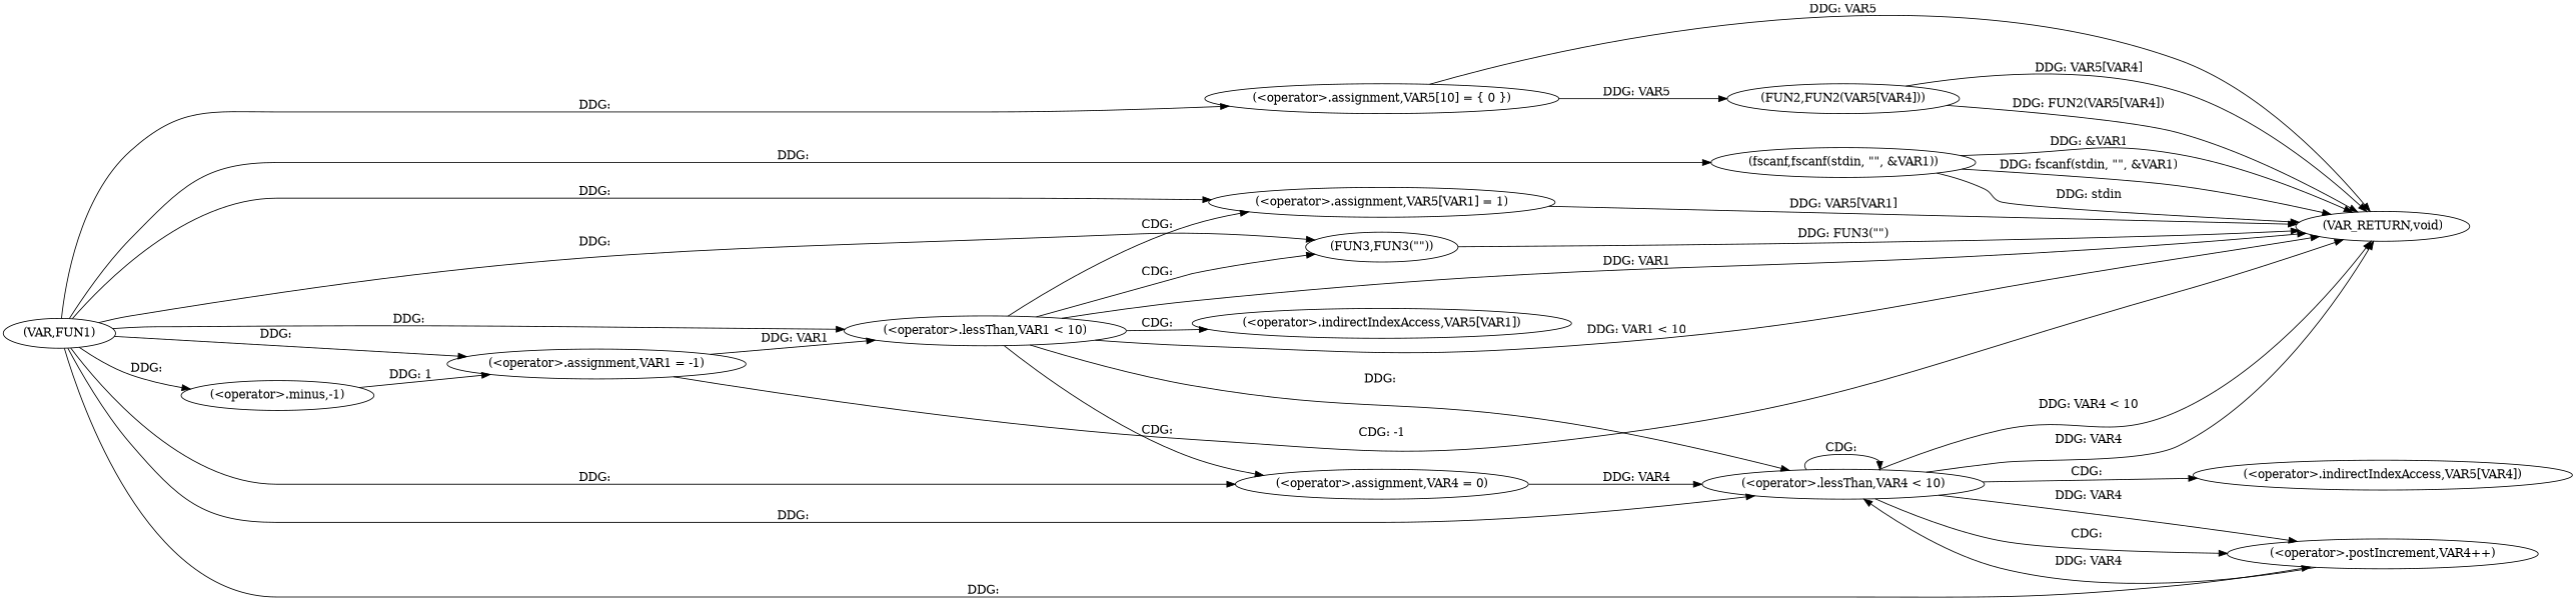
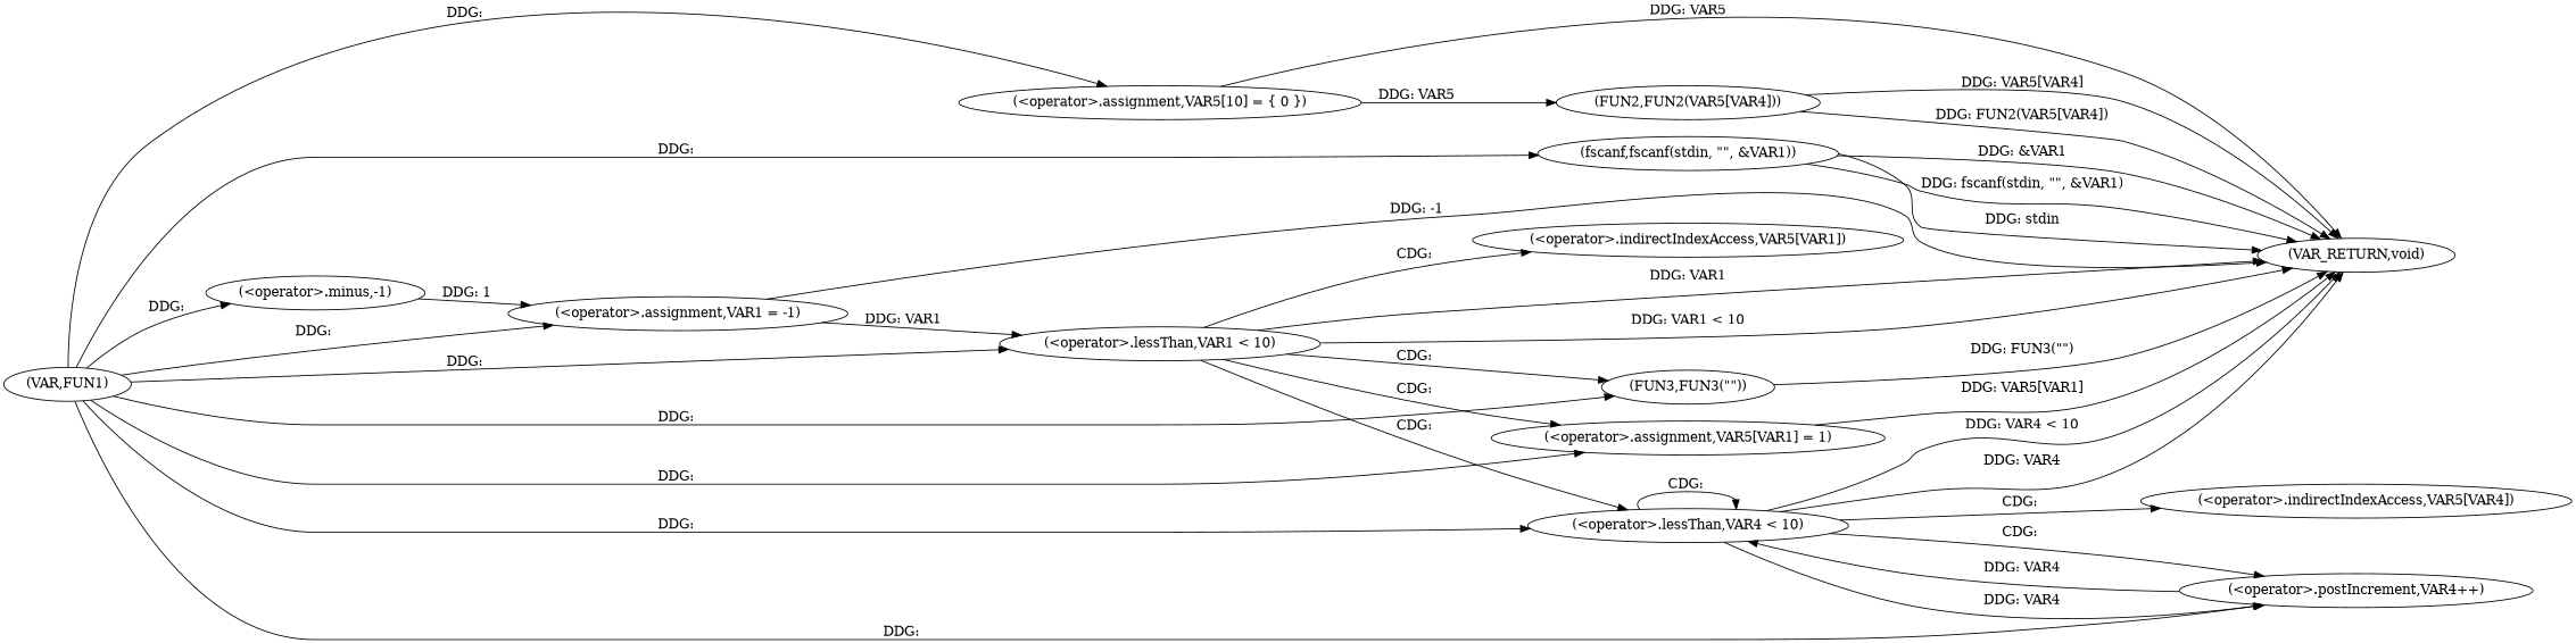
  digraph {
    rankdir=LR
    n1 [label="(VAR,FUN1)"]
    n2 [label="(<operator>.assignment,VAR1 = -1)"]
    n3 [label="(<operator>.minus,-1)"]
    n4 [label="(fscanf,fscanf(stdin, \"\", &VAR1))"]
    n5 [label="(<operator>.assignment,VAR5[10] = { 0 })"]
    n6 [label="(<operator>.lessThan,VAR1 < 10)"]
    n7 [label="(<operator>.assignment,VAR5[VAR1] = 1)"]
-   n8 [label="(<operator>.assignment,VAR4 = 0)"]
    n9 [label="(<operator>.lessThan,VAR4 < 10)"]
    n10 [label="(<operator>.postIncrement,VAR4++)"]
    n11 [label="(FUN3,FUN3(\"\"))"]
    n12 [label="(VAR_RETURN,void)"]
    n13 [label="(FUN2,FUN2(VAR5[VAR4]))"]
    n14 [label="(<operator>.indirectIndexAccess,VAR5[VAR1])"]
    n15 [label="(<operator>.indirectIndexAccess,VAR5[VAR4])"]
    n1 -> n2 [label="DDG: "]
    n1 -> n3 [label="DDG: "]
    n1 -> n4 [label="DDG: "]
    n1 -> n5 [label="DDG: "]
    n1 -> n6 [label="DDG: "]
    n1 -> n7 [label="DDG: "]
-   n1 -> n8 [label="DDG: "]
    n1 -> n9 [label="DDG: "]
    n1 -> n10 [label="DDG: "]
    n1 -> n11 [label="DDG: "]
    n2 -> n6 [label="DDG: VAR1"]
-   n2 -> n12 [label="CDG: -1"]
+   n2 -> n12 [label="DDG: -1"]
    n3 -> n2 [label="DDG: 1"]
    n4 -> n12 [label="DDG: &VAR1"]
    n4 -> n12 [label="DDG: fscanf(stdin, \"\", &VAR1)"]
    n4 -> n12 [label="DDG: stdin"]
    n5 -> n12 [label="DDG: VAR5"]
    n5 -> n13 [label="DDG: VAR5"]
    n6 -> n7 [label="CDG: "]
-   n6 -> n8 [label="CDG: "]
-   n6 -> n9 [label="DDG: "]
+   n6 -> n9 [label="CDG: "]
    n6 -> n11 [label="CDG: "]
    n6 -> n12 [label="DDG: VAR1"]
    n6 -> n12 [label="DDG: VAR1 < 10"]
    n6 -> n14 [label="CDG: "]
    n7 -> n12 [label="DDG: VAR5[VAR1]"]
-   n8 -> n9 [label="DDG: VAR4"]
    n9 -> n9 [label="CDG: "]
    n9 -> n10 [label="DDG: VAR4"]
    n9 -> n10 [label="CDG: "]
    n9 -> n12 [label="DDG: VAR4 < 10"]
    n9 -> n12 [label="DDG: VAR4"]
    n9 -> n15 [label="CDG: "]
    n10 -> n9 [label="DDG: VAR4"]
    n11 -> n12 [label="DDG: FUN3(\"\")"]
    n13 -> n12 [label="DDG: VAR5[VAR4]"]
    n13 -> n12 [label="DDG: FUN2(VAR5[VAR4])"]
  }
